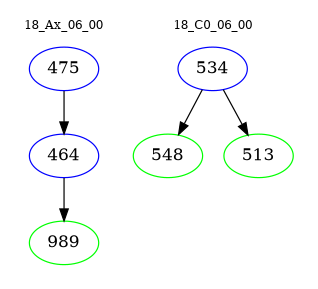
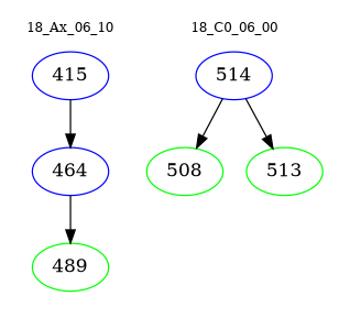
  digraph {
    node [color=blue]
    edge [color=black]
-   n1 [label=475]
+   n1 [label=415]
    n2 [label=464]
-   n3 [color=green label=989]
-   n4 [label=534]
-   n5 [color=green label=548]
+   n3 [color=green label=489]
+   n4 [label=514]
+   n5 [color=green label=508]
    n6 [color=green label=513]
    subgraph cluster_1 {
      color=white
      fontsize=10
-     label="18_Ax_06_00"
+     label="18_Ax_06_10"
      n1
      n2
      n3
    }
    subgraph cluster_2 {
      color=white
      fontsize=10
      label="18_C0_06_00"
      n4
      n5
      n6
    }
    n1 -> n2
    n2 -> n3
    n4 -> n5
    n4 -> n6
  }
